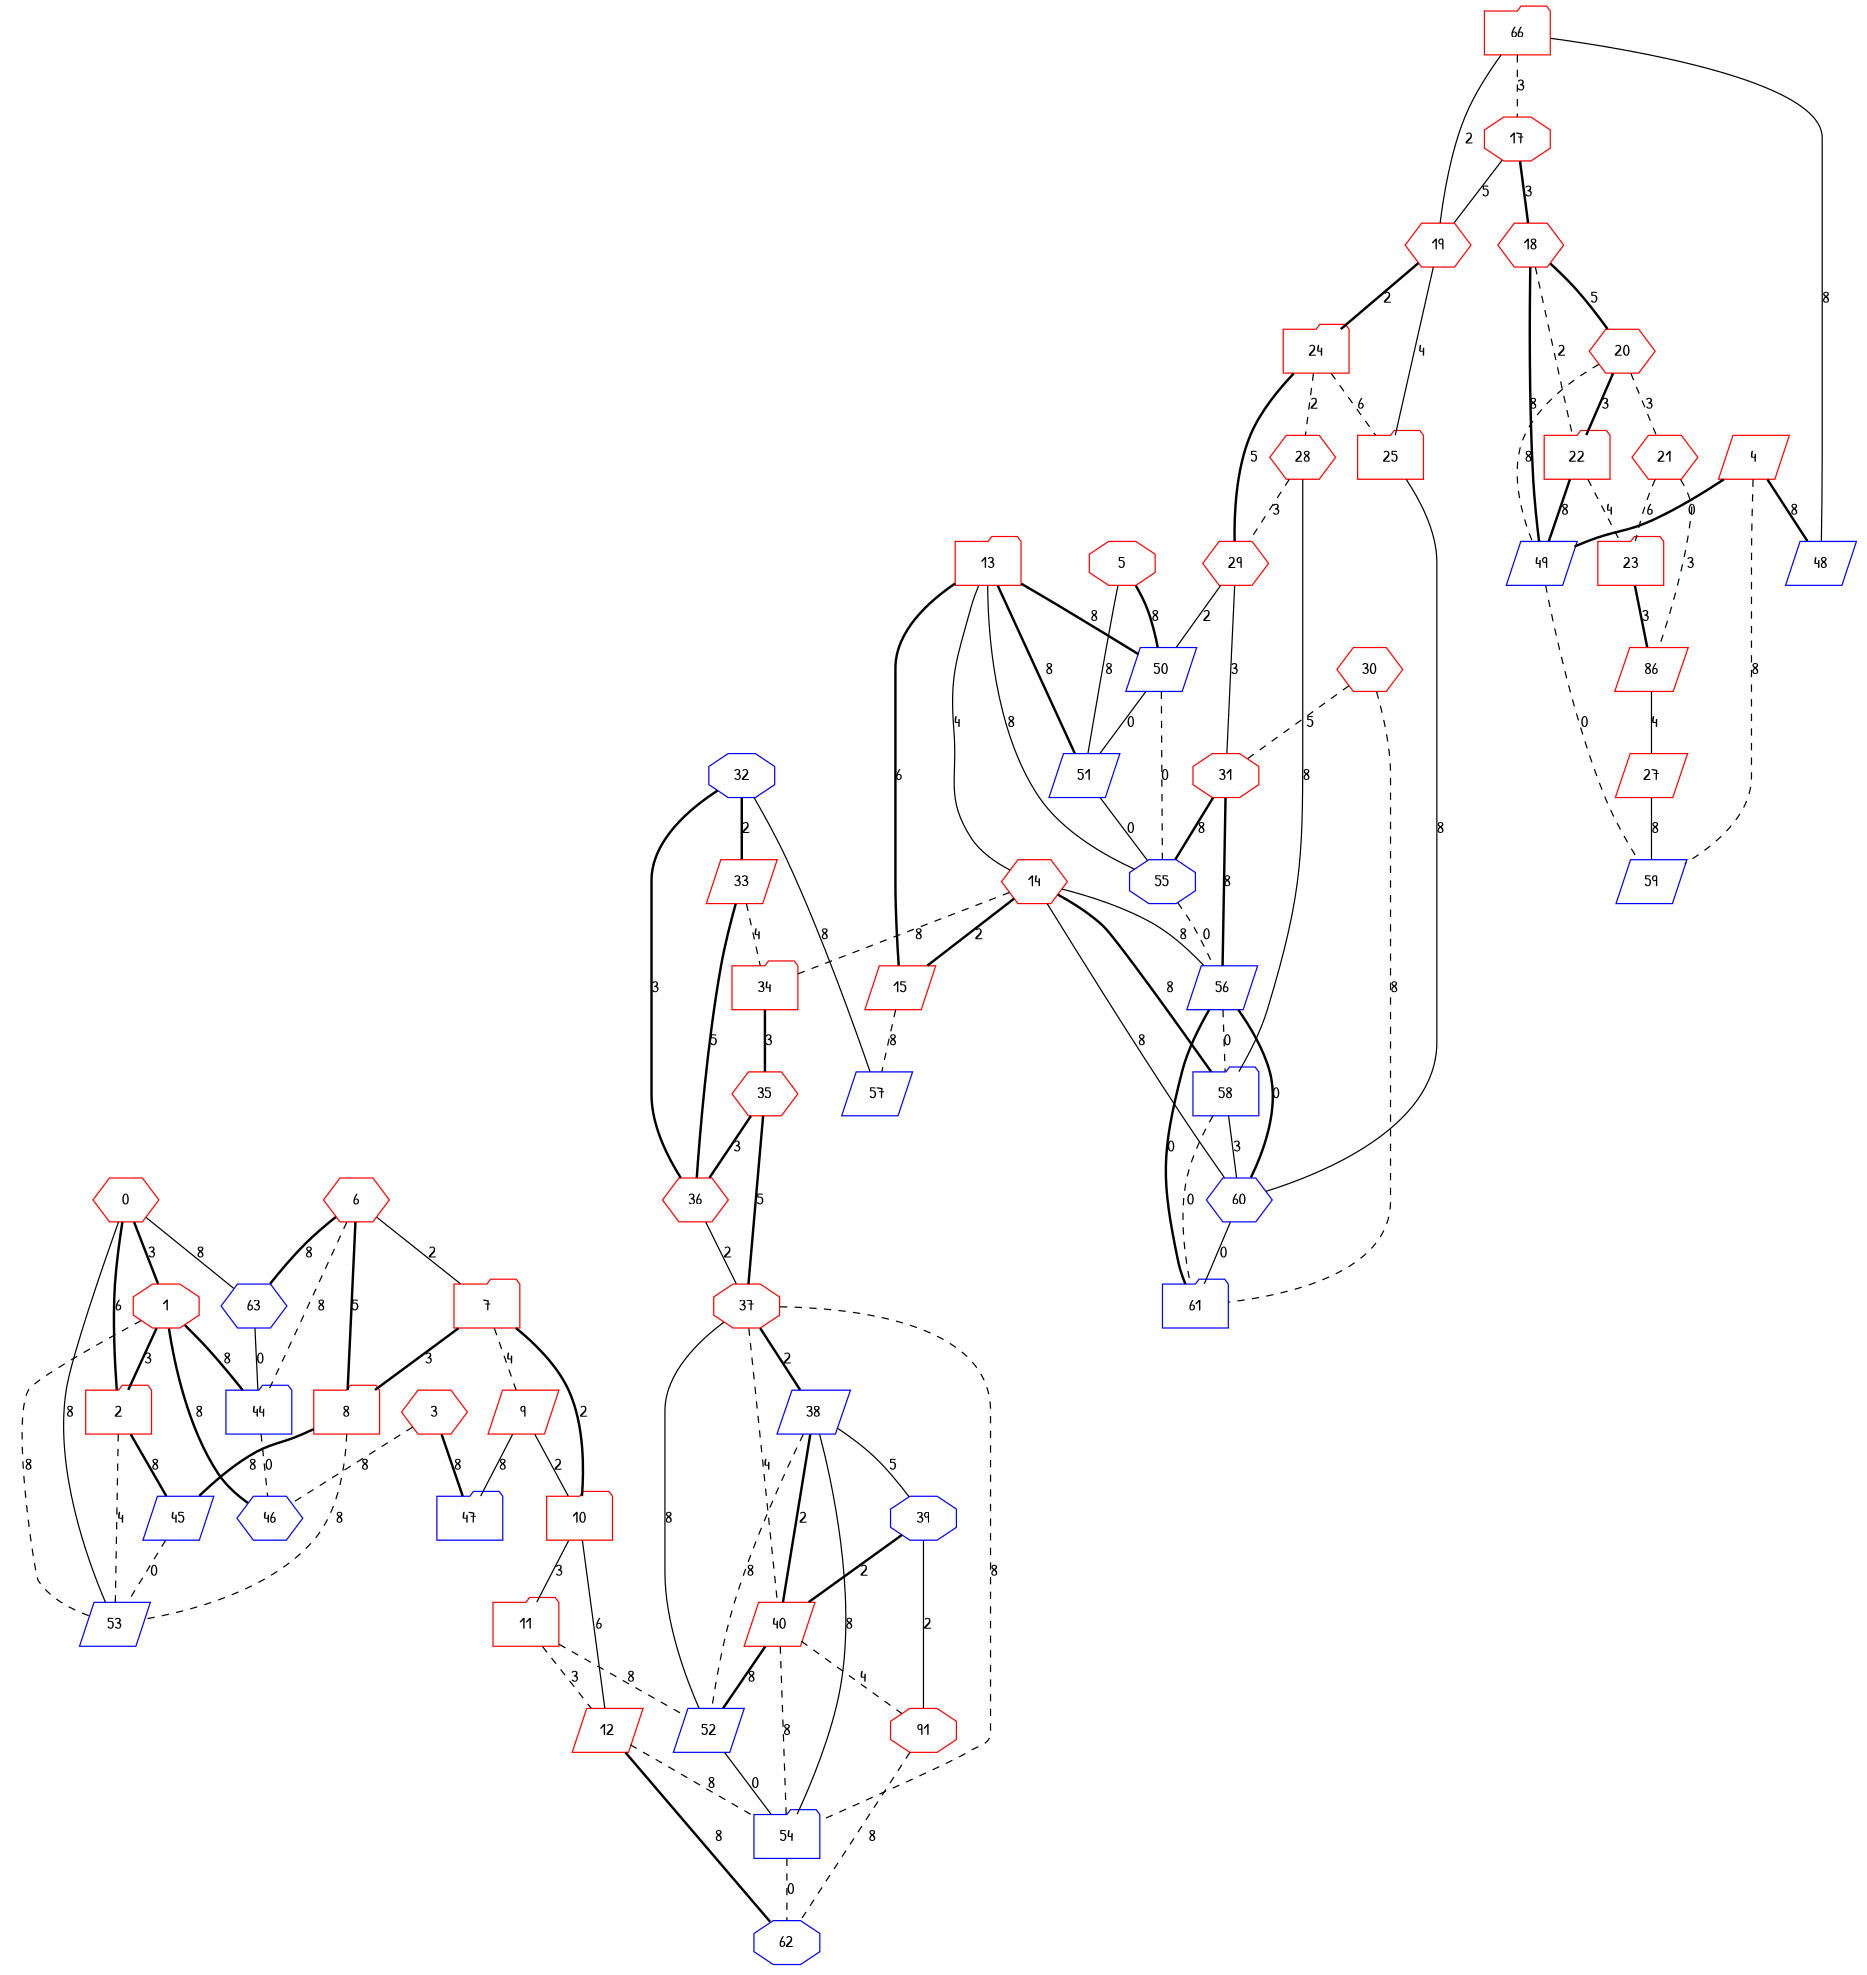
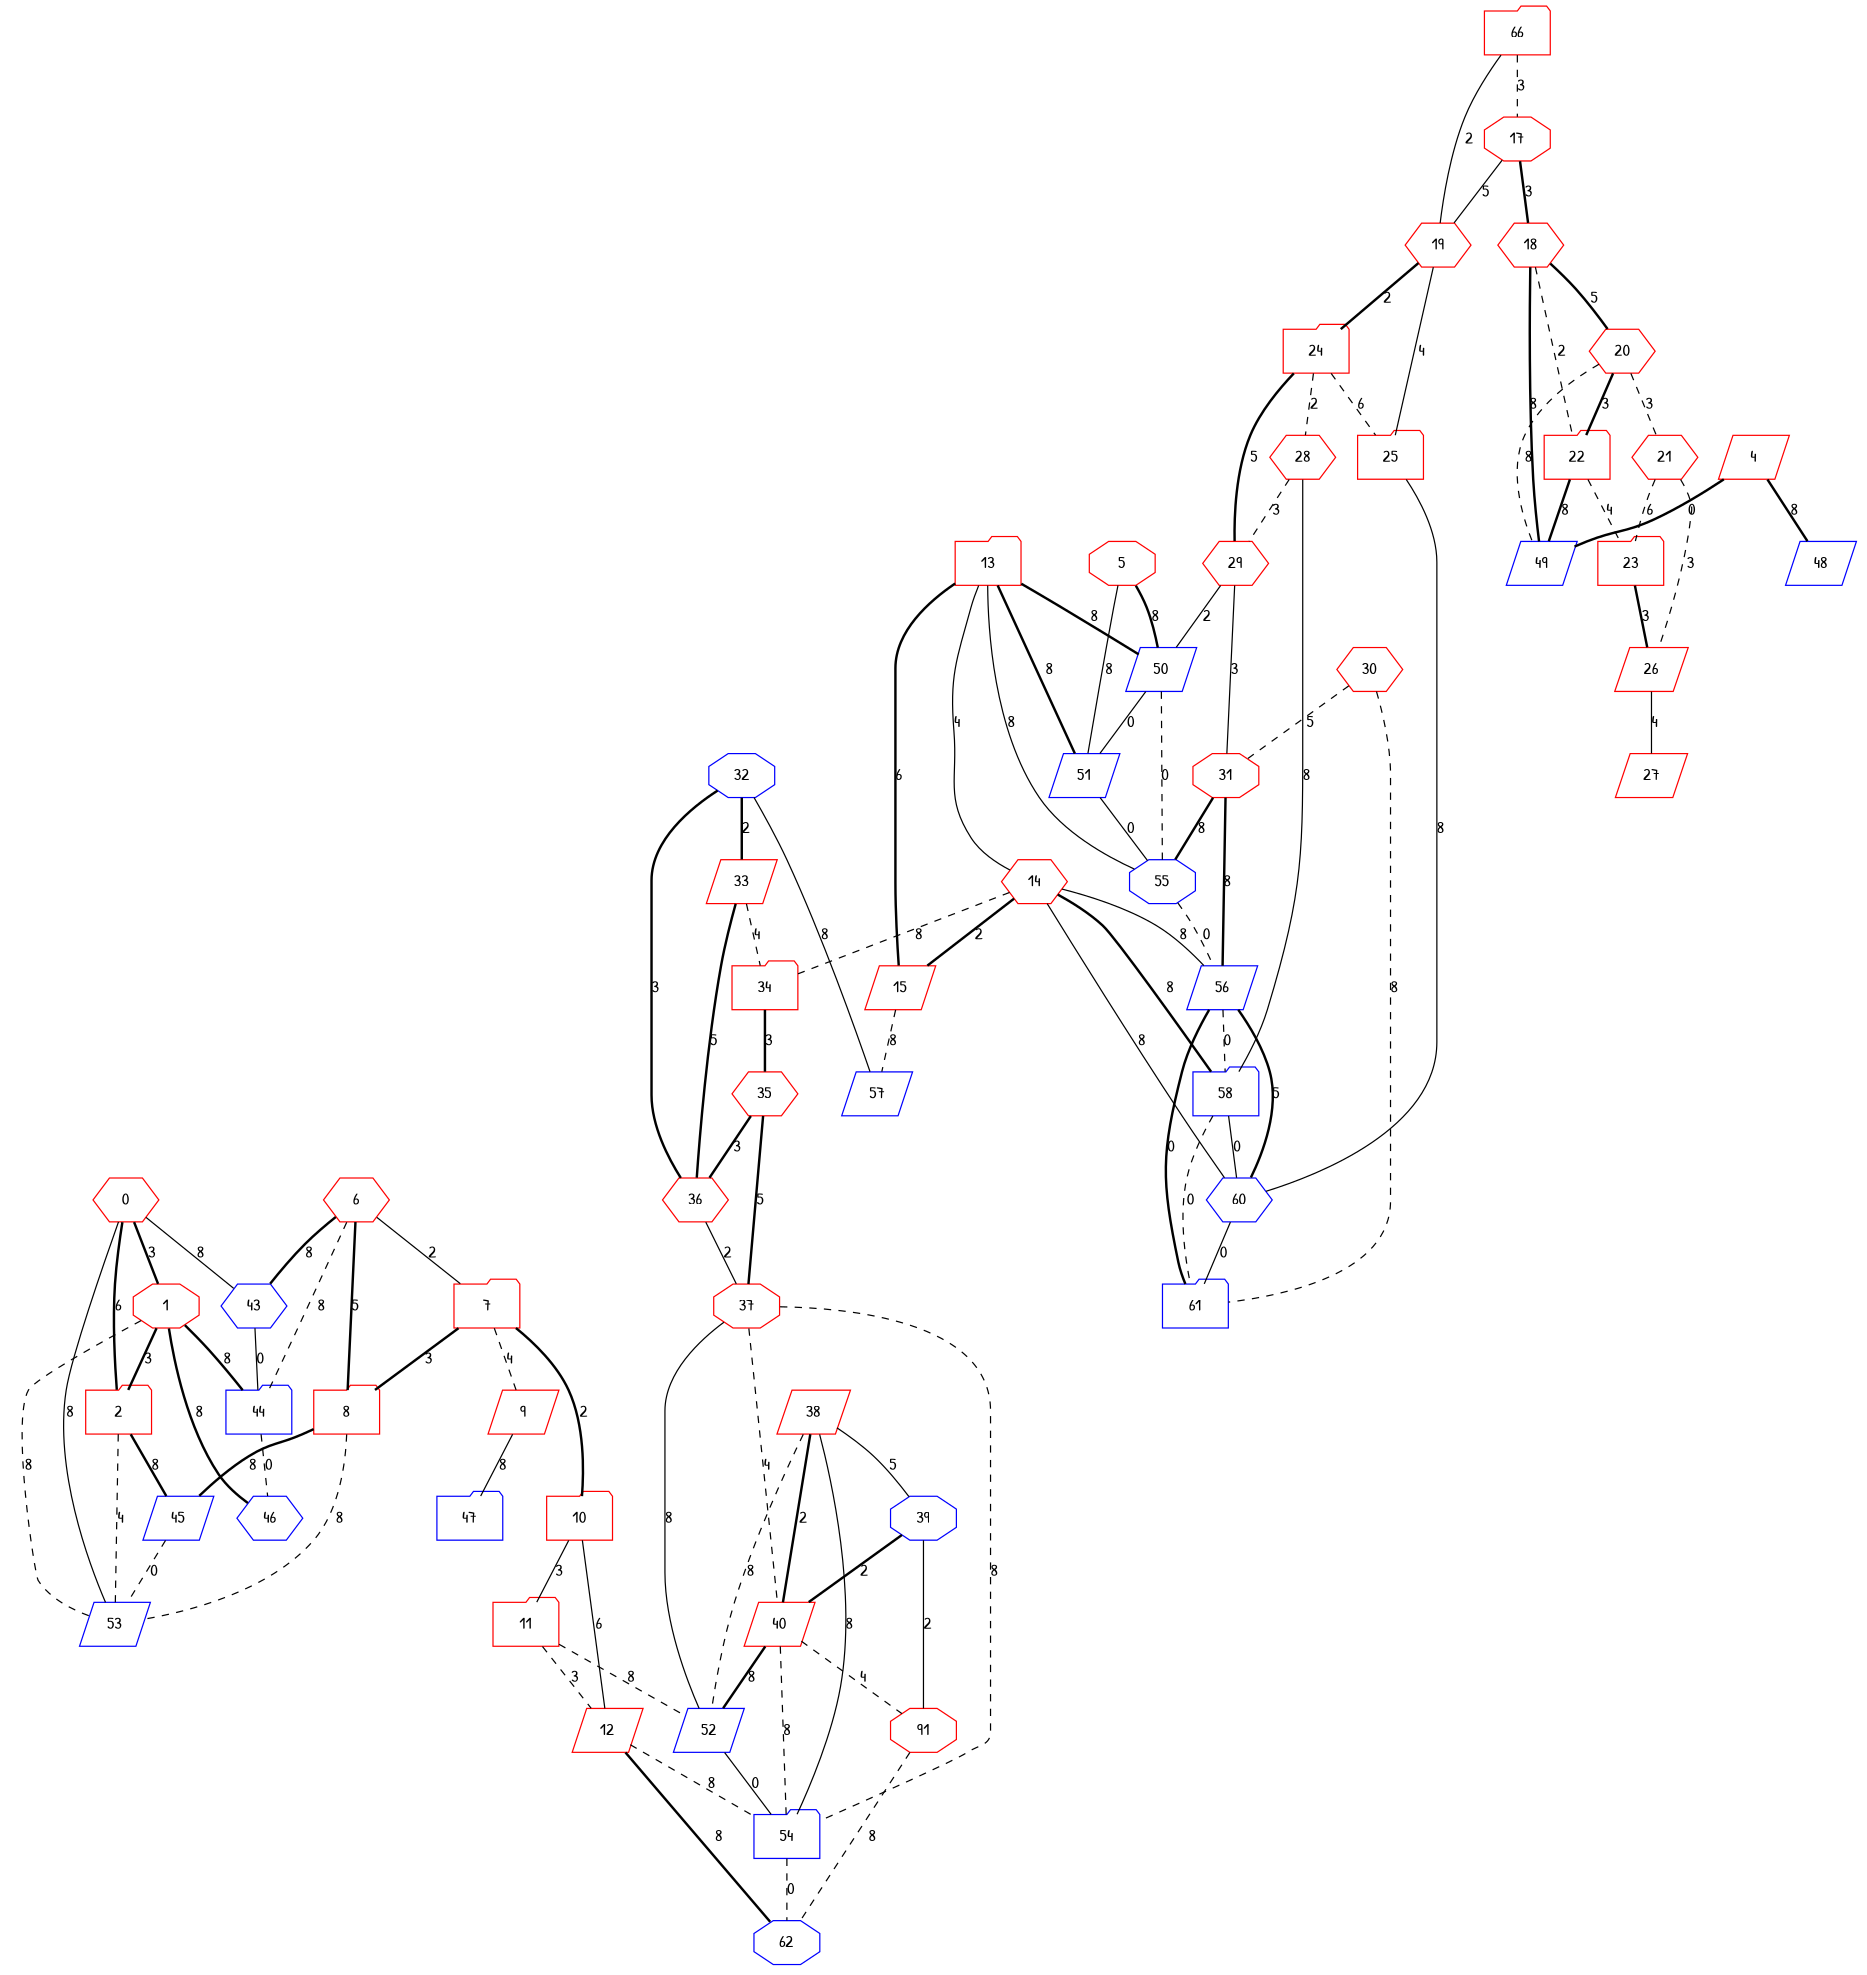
  graph {
    fontname="Patrick Hand"
    node [color=red fontname="Patrick Hand" shape=parallelogram weight=1]
    edge [fontname="Patrick Hand" style=bold]
    0 [shape=hexagon]
    1 [shape=octagon]
    2 [shape=folder]
-   43 [color=blue shape=hexagon weight=3 label=63]
+   43 [color=blue shape=hexagon weight=3]
    53 [color=blue weight=3]
    44 [color=blue shape=folder weight=3]
    46 [color=blue shape=hexagon weight=3]
    45 [color=blue weight=3]
-   3 [shape=hexagon]
    47 [color=blue shape=folder weight=3]
    48 [color=blue weight=3]
    4
    49 [color=blue weight=3]
-   59 [color=blue weight=3]
    5 [shape=octagon]
    50 [color=blue weight=3]
    51 [color=blue weight=3]
    55 [color=blue shape=octagon weight=3]
    6 [shape=hexagon]
    7 [shape=folder]
    8 [shape=folder]
    9
    10 [shape=folder]
    11 [shape=folder]
    12
    52 [color=blue weight=3]
    54 [color=blue shape=folder weight=3]
    62 [color=blue shape=octagon weight=3]
    13 [shape=folder]
    14 [shape=hexagon]
    15
    56 [color=blue weight=3]
    58 [color=blue shape=folder weight=3]
    60 [color=blue shape=hexagon weight=3]
    34 [shape=folder]
    57 [color=blue weight=3]
    61 [color=blue shape=folder weight=3]
    n38 [label=66 shape=folder]
    17 [shape=octagon]
    19 [shape=hexagon]
    18 [shape=hexagon]
    24 [shape=folder]
    25 [shape=folder]
    20 [shape=hexagon]
    22 [shape=folder]
    21 [shape=hexagon]
    23 [shape=folder]
    28 [shape=hexagon]
    29 [shape=hexagon]
-   26 [label=86]
+   26
    27
    31 [shape=octagon]
    30 [shape=hexagon]
    32 [color=blue shape=octagon]
    33
    36 [shape=hexagon]
    37 [shape=octagon]
    35 [shape=hexagon]
-   38 [color=blue]
+   38
    40
    39 [color=blue shape=octagon]
    n62 [label=91 shape=octagon]
    0 -- 1 [label=3]
    0 -- 2 [label=6]
    0 -- 43 [label=8 style=solid]
    0 -- 53 [label=8 style=solid]
    1 -- 2 [label=3]
    1 -- 53 [label=8 style=dashed]
    1 -- 44 [label=8]
    1 -- 46 [label=8]
    2 -- 53 [label=4 style=dashed]
    2 -- 45 [label=8]
    43 -- 44 [label=0 style=solid]
    44 -- 46 [label=0 style=dashed]
    45 -- 53 [label=0 style=dashed]
-   3 -- 46 [label=8 style=dashed]
-   3 -- 47 [label=8]
    4 -- 48 [label=8]
    4 -- 49 [label=0]
-   4 -- 59 [label=8 style=dashed]
-   49 -- 59 [label=0 style=dashed]
    5 -- 50 [label=8]
    5 -- 51 [label=8 style=solid]
    50 -- 51 [label=0 style=solid]
    50 -- 55 [label=0 style=dashed]
    51 -- 55 [label=0 style=solid]
    55 -- 56 [label=0 style=dashed]
    6 -- 43 [label=8]
    6 -- 44 [label=8 style=dashed]
    6 -- 7 [label=2 style=solid]
    6 -- 8 [label=5]
    7 -- 8 [label=3]
    7 -- 9 [label=4 style=dashed]
    7 -- 10 [label=2]
    8 -- 53 [label=8 style=dashed]
    8 -- 45 [label=8]
    9 -- 47 [label=8 style=solid]
-   9 -- 10 [label=2 style=solid]
    10 -- 11 [label=3 style=solid]
    10 -- 12 [label=6 style=solid]
    11 -- 12 [label=3 style=dashed]
    11 -- 52 [label=8 style=dashed]
    12 -- 54 [label=8 style=dashed]
    12 -- 62 [label=8]
    52 -- 54 [label=0 style=solid]
    54 -- 62 [label=0 style=dashed]
    13 -- 50 [label=8]
    13 -- 51 [label=8]
    13 -- 55 [label=8 style=solid]
    13 -- 14 [label=4 style=solid]
    13 -- 15 [label=6]
    14 -- 15 [label=2]
    14 -- 56 [label=8 style=solid]
    14 -- 58 [label=8]
    14 -- 60 [label=8 style=solid]
    14 -- 34 [label=8 style=dashed]
    15 -- 57 [label=8 style=dashed]
    56 -- 58 [label=0 style=dashed]
-   56 -- 60 [label=0]
+   56 -- 60 [label=5]
    56 -- 61 [label=0]
-   58 -- 60 [label=3 style=solid]
+   58 -- 60 [label=0 style=solid]
    58 -- 61 [label=0 style=dashed]
    60 -- 61 [label=0 style=solid]
    34 -- 35 [label=3]
-   n38 -- 48 [label=8 style=solid]
    n38 -- 17 [label=3 style=dashed]
    n38 -- 19 [label=2 style=solid]
    17 -- 19 [label=5 style=solid]
    17 -- 18 [label=3]
    19 -- 24 [label=2]
    19 -- 25 [label=4 style=solid]
    18 -- 49 [label=8]
    18 -- 20 [label=5]
    18 -- 22 [label=2 style=dashed]
    24 -- 25 [label=6 style=dashed]
    24 -- 28 [label=2 style=dashed]
    24 -- 29 [label=5]
    25 -- 60 [label=8 style=solid]
    20 -- 49 [label=8 style=dashed]
    20 -- 22 [label=3]
    20 -- 21 [label=3 style=dashed]
    22 -- 49 [label=8]
    22 -- 23 [label=4 style=dashed]
    21 -- 23 [label=6 style=dashed]
    21 -- 26 [label=3 style=dashed]
    23 -- 26 [label=3]
    28 -- 58 [label=8 style=solid]
    28 -- 29 [label=3 style=dashed]
    29 -- 50 [label=2 style=solid]
    29 -- 31 [label=3 style=solid]
    26 -- 27 [label=4 style=solid]
-   27 -- 59 [label=8 style=solid]
    31 -- 55 [label=8]
    31 -- 56 [label=8]
    30 -- 61 [label=8 style=dashed]
    30 -- 31 [label=5 style=dashed]
    32 -- 57 [label=8 style=solid]
    32 -- 33 [label=2]
    32 -- 36 [label=3]
    33 -- 34 [label=4 style=dashed]
    33 -- 36 [label=5]
    36 -- 37 [label=2 style=solid]
    37 -- 52 [label=8 style=solid]
    37 -- 54 [label=8 style=dashed]
-   37 -- 38 [label=2]
    37 -- 40 [label=4 style=dashed]
    35 -- 36 [label=3]
    35 -- 37 [label=5]
    38 -- 52 [label=8 style=dashed]
    38 -- 54 [label=8 style=solid]
    38 -- 40 [label=2]
    38 -- 39 [label=5 style=solid]
    40 -- 52 [label=8]
    40 -- 54 [label=8 style=dashed]
    40 -- n62 [label=4 style=dashed]
    39 -- 40 [label=2]
    39 -- n62 [label=2 style=solid]
    n62 -- 62 [label=8 style=dashed]
  }
